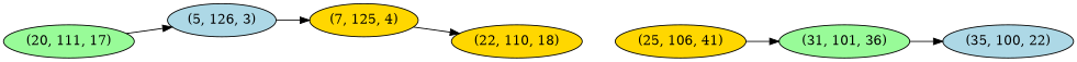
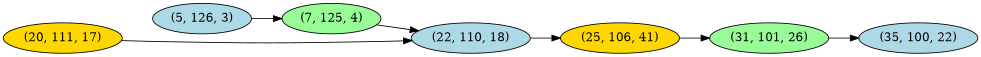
  digraph {
    rankdir=LR
    node [fillcolor=gold style=filled]
    "(5, 126, 3)" [fillcolor=lightblue]
-   "(7, 125, 4)"
-   "(22, 110, 18)"
-   "(20, 111, 17)" [fillcolor=palegreen]
+   "(7, 125, 4)" [fillcolor=palegreen]
+   "(22, 110, 18)" [fillcolor=lightblue]
+   "(20, 111, 17)"
    n5 [label="(25, 106, 41)"]
-   "(31, 101, 26)" [fillcolor=palegreen label="(31, 101, 36)"]
+   "(31, 101, 26)" [fillcolor=palegreen]
    n7 [fillcolor=lightblue label="(35, 100, 22)"]
    "(5, 126, 3)" -> "(7, 125, 4)"
    "(7, 125, 4)" -> "(22, 110, 18)"
-   "(20, 111, 17)" -> "(5, 126, 3)"
+   "(22, 110, 18)" -> n5
+   "(20, 111, 17)" -> "(22, 110, 18)"
    n5 -> "(31, 101, 26)"
    "(31, 101, 26)" -> n7
  }
